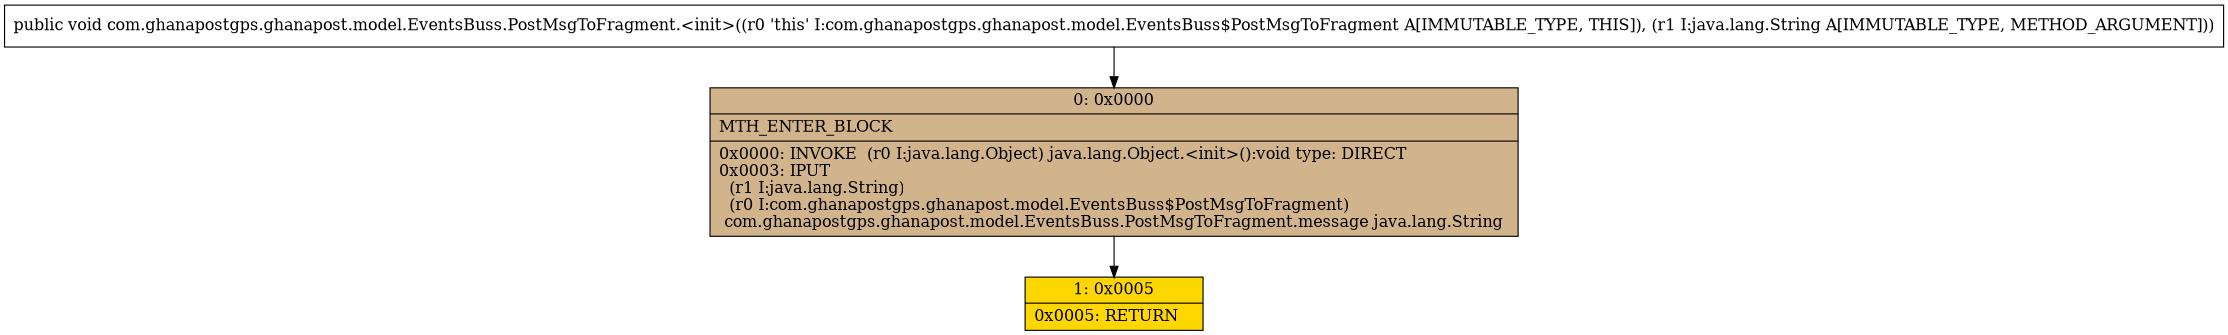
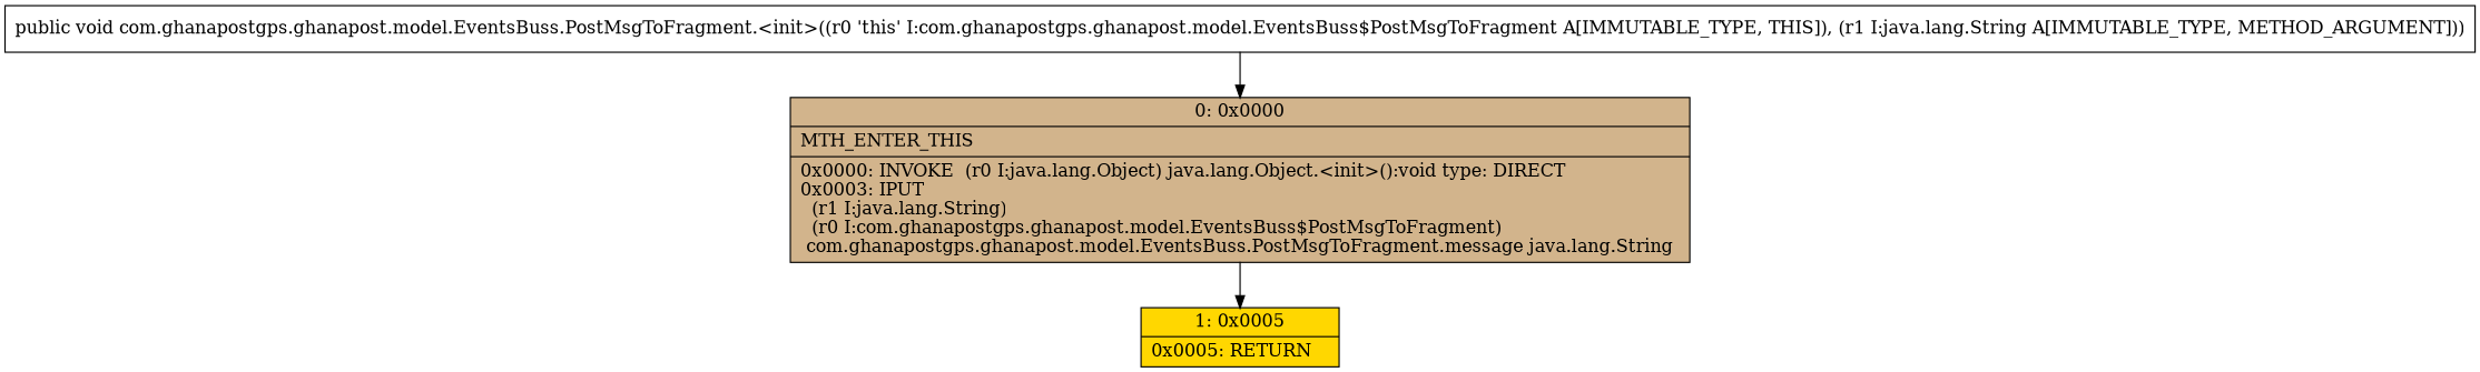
  digraph {
    node [shape=record style=filled]
-   n1 [label="{0\:\ 0x0000|MTH_ENTER_BLOCK\l|0x0000: INVOKE  (r0 I:java.lang.Object) java.lang.Object.\<init\>():void type: DIRECT \l0x0003: IPUT  \l  (r1 I:java.lang.String)\l  (r0 I:com.ghanapostgps.ghanapost.model.EventsBuss$PostMsgToFragment)\l com.ghanapostgps.ghanapost.model.EventsBuss.PostMsgToFragment.message java.lang.String \l}" fillcolor=tan]
+   n1 [label="{0\:\ 0x0000|MTH_ENTER_THIS\l|0x0000: INVOKE  (r0 I:java.lang.Object) java.lang.Object.\<init\>():void type: DIRECT \l0x0003: IPUT  \l  (r1 I:java.lang.String)\l  (r0 I:com.ghanapostgps.ghanapost.model.EventsBuss$PostMsgToFragment)\l com.ghanapostgps.ghanapost.model.EventsBuss.PostMsgToFragment.message java.lang.String \l}" fillcolor=tan]
    n2 [label="{1\:\ 0x0005|0x0005: RETURN   \l}" fillcolor=gold]
    n3 [label="{public void com.ghanapostgps.ghanapost.model.EventsBuss.PostMsgToFragment.\<init\>((r0 'this' I:com.ghanapostgps.ghanapost.model.EventsBuss$PostMsgToFragment A[IMMUTABLE_TYPE, THIS]), (r1 I:java.lang.String A[IMMUTABLE_TYPE, METHOD_ARGUMENT])) }" fillcolor=white]
    n1 -> n2
    n3 -> n1
  }
